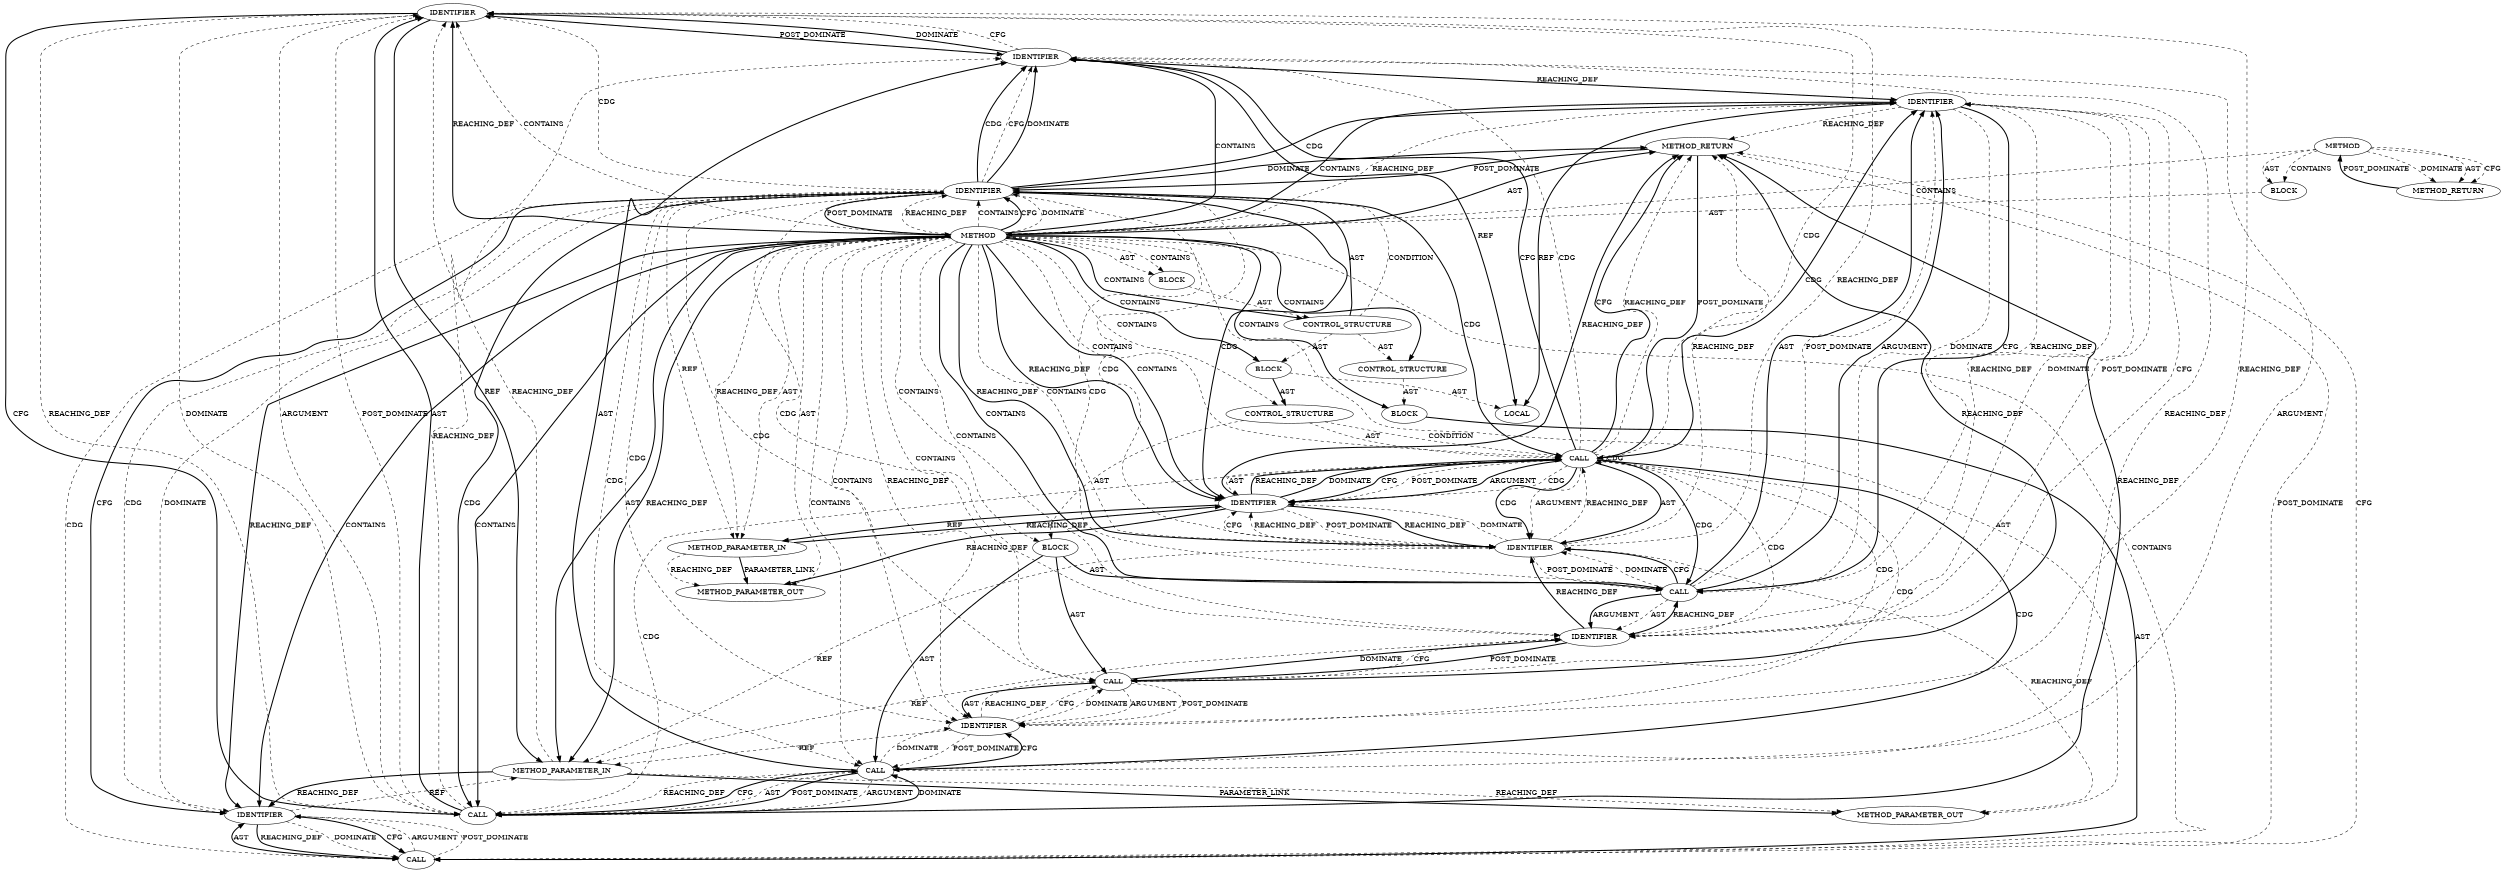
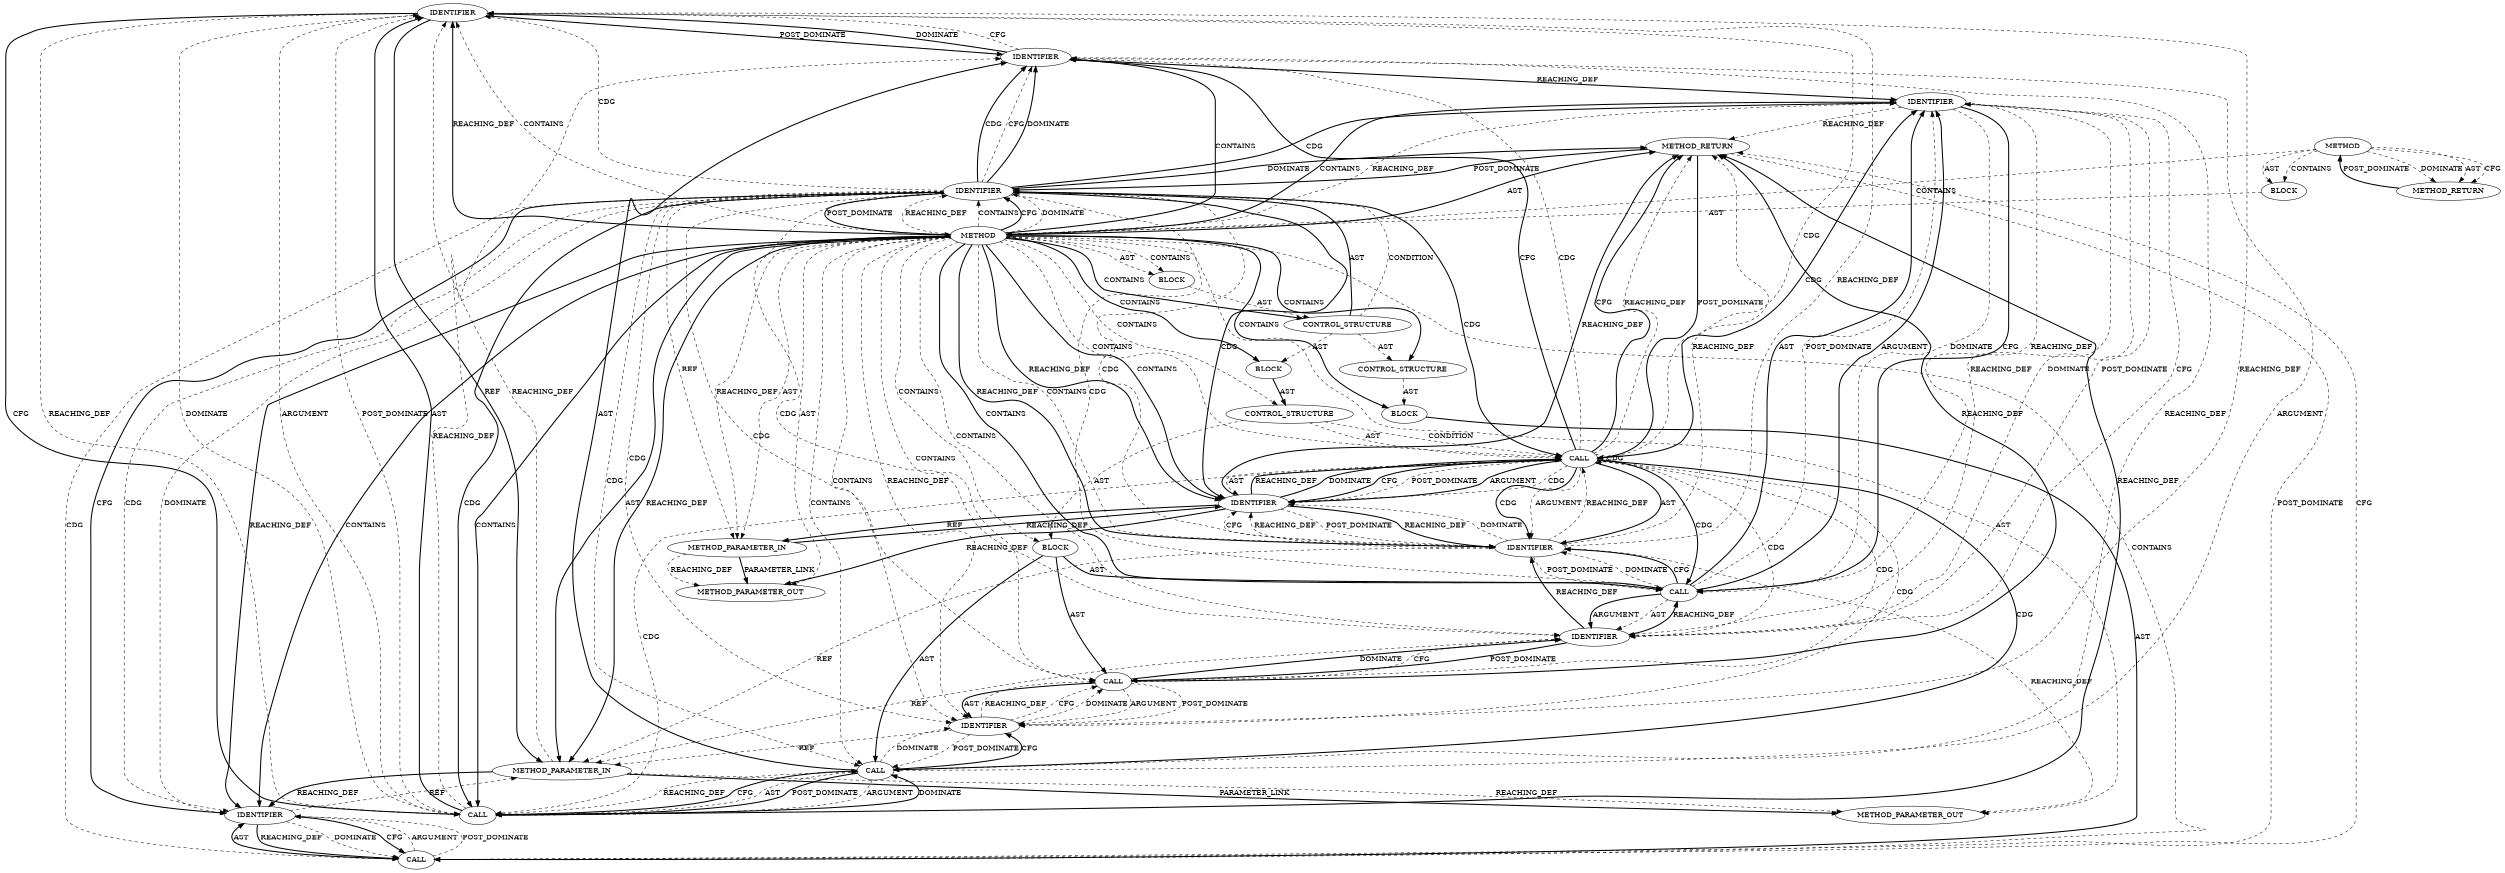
  digraph {
    node [ARGUMENT_INDEX=-1 CODE=f COLUMN_NUMBER=4 LINE_NUMBER=1 ORDER=1 TYPE_FULL_NAME=BIO]
    edge [style=dashed]
    n1 [ARGUMENT_INDEX=1 COLUMN_NUMBER=19 LINE_NUMBER=8 NAME=f label=IDENTIFIER]
    n2 [ARGUMENT_INDEX=1 CODE=tbio LINE_NUMBER=8 NAME=tbio label=IDENTIFIER]
    n3 [ARGUMENT_INDEX=1 COLUMN_NUMBER=13 LINE_NUMBER=9 NAME=f label=IDENTIFIER]
    n4 [CODE="BIO *f" COLUMN_NUMBER=26 EVALUATION_STRATEGY=BY_VALUE INDEX=1 IS_VARIADIC=false NAME=f label=METHOD_PARAMETER_IN ARGUMENT_INDEX=""]
    n5 [ARGUMENT_INDEX=2 CODE="BIO_pop(f)" COLUMN_NUMBER=11 DISPATCH_TYPE=STATIC_DISPATCH LINE_NUMBER=8 METHOD_FULL_NAME=BIO_pop NAME=BIO_pop ORDER=2 TYPE_FULL_NAME="<empty>" label=CALL]
    n6 [CODE=void COLUMN_NUMBER=1 EVALUATION_STRATEGY=BY_VALUE ORDER=4 TYPE_FULL_NAME=void label=METHOD_RETURN ARGUMENT_INDEX=""]
    n7 [CODE="f != upto" COLUMN_NUMBER=10 DISPATCH_TYPE=STATIC_DISPATCH LINE_NUMBER=12 METHOD_FULL_NAME="<operator>.notEquals" NAME="<operator>.notEquals" ORDER=2 TYPE_FULL_NAME="<empty>" label=CALL]
    n8 [CODE="BIO_free_all(f)" COLUMN_NUMBER=3 DISPATCH_TYPE=STATIC_DISPATCH LINE_NUMBER=15 METHOD_FULL_NAME=BIO_free_all NAME=BIO_free_all TYPE_FULL_NAME="<empty>" label=CALL]
    n9 [CODE=upto COLUMN_NUMBER=6 LINE_NUMBER=3 NAME=upto label=IDENTIFIER]
    n10 [CODE="BIO *f" COLUMN_NUMBER=26 EVALUATION_STRATEGY=BY_VALUE INDEX=1 IS_VARIADIC=false NAME=f label=METHOD_PARAMETER_OUT ARGUMENT_INDEX=""]
    n11 [CODE="do \n			{\n			tbio = BIO_pop(f);\n			BIO_free(f);\n			f = tbio;\n			}\n		while (f != upto);" COLUMN_NUMBER=3 CONTROL_STRUCTURE_TYPE=DO LINE_NUMBER=6 ORDER=2 PARSER_TYPE_NAME=CASTDoStatement label=CONTROL_STRUCTURE TYPE_FULL_NAME=""]
    n12 [CODE="<empty>" LINE_NUMBER=7 TYPE_FULL_NAME=void label=BLOCK]
    n13 [ARGUMENT_INDEX=1 LINE_NUMBER=10 NAME=f label=IDENTIFIER]
    n14 [ARGUMENT_INDEX=2 CODE=tbio COLUMN_NUMBER=8 LINE_NUMBER=10 NAME=tbio ORDER=2 label=IDENTIFIER]
    n15 [ARGUMENT_INDEX=1 COLUMN_NUMBER=10 LINE_NUMBER=12 NAME=f label=IDENTIFIER]
    n16 [CODE="f = tbio" DISPATCH_TYPE=STATIC_DISPATCH LINE_NUMBER=10 METHOD_FULL_NAME="<operator>.assignment" NAME="<operator>.assignment" ORDER=3 TYPE_FULL_NAME="<empty>" label=CALL]
    n17 [CODE="BIO_free(f)" DISPATCH_TYPE=STATIC_DISPATCH LINE_NUMBER=9 METHOD_FULL_NAME=BIO_free NAME=BIO_free ORDER=2 TYPE_FULL_NAME="<empty>" label=CALL]
    n18 [CODE="tbio = BIO_pop(f)" DISPATCH_TYPE=STATIC_DISPATCH LINE_NUMBER=8 METHOD_FULL_NAME="<operator>.assignment" NAME="<operator>.assignment" TYPE_FULL_NAME="<empty>" label=CALL]
-   n19 [CODE="BIO* tbio" COLUMN_NUMBER=7 LINE_NUMBER=5 NAME=tbio label=LOCAL ARGUMENT_INDEX=""]
    n20 [CODE="<empty>" COLUMN_NUMBER=3 LINE_NUMBER=4 ORDER=2 TYPE_FULL_NAME=void label=BLOCK]
    n21 [AST_PARENT_FULL_NAME="/home/kb/PycharmProjects/in-line-we-trust/data/raw/openssl/functions/do_free_upto--852bd35065cd9c92a3c9.c:<global>" AST_PARENT_TYPE=TYPE_DECL CODE="void do_free_upto (BIO *f,BIO *upto)" COLUMN_NUMBER=1 COLUMN_NUMBER_END=2 FILENAME="/home/kb/PycharmProjects/in-line-we-trust/data/raw/openssl/functions/do_free_upto--852bd35065cd9c92a3c9.c" FULL_NAME=do_free_upto IS_EXTERNAL=false LINE_NUMBER_END=16 NAME=do_free_upto SIGNATURE="void do_free_upto (BIO*,BIO*)" label=METHOD ARGUMENT_INDEX="" TYPE_FULL_NAME=""]
    n22 [CODE="BIO *upto" COLUMN_NUMBER=34 EVALUATION_STRATEGY=BY_VALUE INDEX=2 IS_VARIADIC=false NAME=upto ORDER=2 label=METHOD_PARAMETER_IN ARGUMENT_INDEX=""]
    n23 [CODE="<empty>" COLUMN_NUMBER=2 LINE_NUMBER=2 ORDER=3 TYPE_FULL_NAME=void label=BLOCK]
    n24 [CODE="if (upto)" COLUMN_NUMBER=2 CONTROL_STRUCTURE_TYPE=IF LINE_NUMBER=3 PARSER_TYPE_NAME=CASTIfStatement label=CONTROL_STRUCTURE TYPE_FULL_NAME=""]
    n25 [ARGUMENT_INDEX=1 COLUMN_NUMBER=16 LINE_NUMBER=15 NAME=f label=IDENTIFIER]
    n26 [ARGUMENT_INDEX=2 CODE=upto COLUMN_NUMBER=15 LINE_NUMBER=12 NAME=upto ORDER=2 label=IDENTIFIER]
    n27 [CODE=else COLUMN_NUMBER=3 CONTROL_STRUCTURE_TYPE=ELSE LINE_NUMBER=15 ORDER=3 PARSER_TYPE_NAME=CASTExpressionStatement label=CONTROL_STRUCTURE TYPE_FULL_NAME=""]
    n28 [CODE="BIO *upto" COLUMN_NUMBER=34 EVALUATION_STRATEGY=BY_VALUE INDEX=2 IS_VARIADIC=false NAME=upto ORDER=2 label=METHOD_PARAMETER_OUT ARGUMENT_INDEX=""]
    n29 [CODE="<empty>" COLUMN_NUMBER=3 LINE_NUMBER=15 TYPE_FULL_NAME=void label=BLOCK]
    n30 [CODE=RET EVALUATION_STRATEGY=BY_VALUE ORDER=2 TYPE_FULL_NAME=ANY label=METHOD_RETURN ARGUMENT_INDEX="" COLUMN_NUMBER="" LINE_NUMBER=""]
    n31 [AST_PARENT_FULL_NAME="/home/kb/PycharmProjects/in-line-we-trust/data/raw/openssl/functions/do_free_upto--852bd35065cd9c92a3c9.c:<global>" AST_PARENT_TYPE=TYPE_DECL CODE="<global>" FILENAME="/home/kb/PycharmProjects/in-line-we-trust/data/raw/openssl/functions/do_free_upto--852bd35065cd9c92a3c9.c" FULL_NAME="/home/kb/PycharmProjects/in-line-we-trust/data/raw/openssl/functions/do_free_upto--852bd35065cd9c92a3c9.c:<global>" IS_EXTERNAL=false LINE_NUMBER_END=16 NAME="<global>" label=METHOD ARGUMENT_INDEX="" COLUMN_NUMBER="" TYPE_FULL_NAME=""]
    n32 [CODE="<empty>" TYPE_FULL_NAME=ANY label=BLOCK COLUMN_NUMBER="" LINE_NUMBER=""]
    n1 -> n2 [label=POST_DOMINATE style=bold]
    n1 -> n3 [VARIABLE=f label=REACHING_DEF]
    n1 -> n4 [label=REF style=bold]
    n1 -> n5 [label=CFG style=bold]
    n1 -> n5 [VARIABLE=f label=REACHING_DEF]
    n1 -> n5 [label=DOMINATE]
    n2 -> n1 [label=DOMINATE style=bold]
    n2 -> n1 [label=CFG]
    n2 -> n14 [VARIABLE=tbio label=REACHING_DEF style=bold]
    n2 -> n18 [VARIABLE=tbio label=REACHING_DEF]
-   n2 -> n19 [label=REF style=bold]
    n3 -> n4 [label=REF]
    n3 -> n17 [VARIABLE=f label=REACHING_DEF]
    n3 -> n17 [label=CFG]
    n3 -> n17 [label=DOMINATE]
    n3 -> n18 [label=POST_DOMINATE]
    n4 -> n1 [VARIABLE=f label=REACHING_DEF]
    n4 -> n10 [VARIABLE=f label=REACHING_DEF]
    n4 -> n10 [label=PARAMETER_LINK style=bold]
    n4 -> n25 [VARIABLE=f label=REACHING_DEF style=bold]
    n5 -> n1 [label=ARGUMENT]
    n5 -> n1 [label=POST_DOMINATE]
    n5 -> n1 [label=AST style=bold]
    n5 -> n2 [VARIABLE="BIO_pop(f)" label=REACHING_DEF]
    n5 -> n6 [VARIABLE="BIO_pop(f)" label=REACHING_DEF style=bold]
    n5 -> n18 [label=DOMINATE style=bold]
    n5 -> n18 [VARIABLE="BIO_pop(f)" label=REACHING_DEF]
    n5 -> n18 [label=CFG style=bold]
    n6 -> n7 [label=POST_DOMINATE style=bold]
    n6 -> n8 [label=POST_DOMINATE]
    n6 -> n9 [label=POST_DOMINATE style=bold]
    n7 -> n1 [label=CDG]
    n7 -> n2 [label=CDG]
    n7 -> n2 [label=CFG style=bold]
    n7 -> n3 [label=CDG]
    n7 -> n5 [label=CDG]
    n7 -> n6 [label=CFG style=bold]
    n7 -> n6 [VARIABLE="f != upto" label=REACHING_DEF]
    n7 -> n7 [label=CDG]
    n7 -> n13 [label=CDG]
    n7 -> n14 [label=CDG style=bold]
    n7 -> n15 [label=CDG style=bold]
    n7 -> n15 [label=ARGUMENT]
    n7 -> n15 [label=AST style=bold]
    n7 -> n16 [label=CDG style=bold]
    n7 -> n17 [label=CDG]
    n7 -> n18 [label=CDG style=bold]
    n7 -> n26 [label=POST_DOMINATE]
    n7 -> n26 [label=ARGUMENT style=bold]
    n7 -> n26 [label=CDG]
    n7 -> n26 [label=AST]
    n8 -> n6 [label=CFG]
    n8 -> n25 [label=ARGUMENT]
    n8 -> n25 [label=POST_DOMINATE]
    n8 -> n25 [label=AST style=bold]
    n9 -> n1 [label=CDG]
    n9 -> n2 [label=CFG]
    n9 -> n2 [label=DOMINATE style=bold]
    n9 -> n2 [label=CDG style=bold]
    n9 -> n3 [label=CDG]
    n9 -> n5 [label=CDG style=bold]
    n9 -> n6 [label=DOMINATE style=bold]
    n9 -> n7 [label=CDG style=bold]
    n9 -> n8 [label=CDG]
    n9 -> n13 [label=CDG]
    n9 -> n14 [label=CDG style=bold]
    n9 -> n15 [label=CDG]
    n9 -> n16 [label=CDG]
    n9 -> n17 [label=CDG]
    n9 -> n18 [label=CDG]
    n9 -> n21 [label=POST_DOMINATE style=bold]
    n9 -> n22 [label=REF]
    n9 -> n25 [label=DOMINATE]
    n9 -> n25 [label=CFG style=bold]
    n9 -> n25 [label=CDG]
    n9 -> n26 [label=CDG style=bold]
    n11 -> n7 [label=CONDITION]
    n11 -> n7 [label=AST]
    n11 -> n12 [label=AST]
    n12 -> n16 [label=AST style=bold]
    n12 -> n17 [label=AST style=bold]
    n12 -> n18 [label=AST style=bold]
    n13 -> n4 [label=REF]
    n13 -> n14 [label=DOMINATE]
    n13 -> n14 [label=CFG]
    n13 -> n15 [VARIABLE=f label=REACHING_DEF style=bold]
    n13 -> n16 [VARIABLE=f label=REACHING_DEF style=bold]
    n13 -> n17 [label=POST_DOMINATE style=bold]
    n14 -> n6 [VARIABLE=tbio label=REACHING_DEF]
    n14 -> n13 [label=POST_DOMINATE]
    n14 -> n13 [VARIABLE=tbio label=REACHING_DEF]
    n14 -> n16 [label=DOMINATE]
    n14 -> n16 [label=CFG style=bold]
    n14 -> n16 [VARIABLE=tbio label=REACHING_DEF]
-   n14 -> n19 [label=REF style=bold]
    n15 -> n1 [VARIABLE=f label=REACHING_DEF]
    n15 -> n4 [label=REF]
    n15 -> n6 [VARIABLE=f label=REACHING_DEF]
    n15 -> n7 [VARIABLE=f label=REACHING_DEF]
    n15 -> n10 [VARIABLE=f label=REACHING_DEF]
    n15 -> n16 [label=POST_DOMINATE]
    n15 -> n26 [label=DOMINATE]
    n15 -> n26 [label=CFG]
    n15 -> n26 [VARIABLE=f label=REACHING_DEF]
    n16 -> n13 [label=AST]
    n16 -> n13 [label=ARGUMENT style=bold]
    n16 -> n14 [label=AST style=bold]
    n16 -> n14 [label=POST_DOMINATE]
    n16 -> n14 [label=ARGUMENT style=bold]
    n16 -> n15 [label=DOMINATE]
    n16 -> n15 [label=CFG style=bold]
    n17 -> n3 [label=ARGUMENT]
    n17 -> n3 [label=POST_DOMINATE]
    n17 -> n3 [label=AST style=bold]
    n17 -> n6 [VARIABLE="BIO_free(f)" label=REACHING_DEF style=bold]
    n17 -> n13 [label=DOMINATE style=bold]
    n17 -> n13 [label=CFG]
    n18 -> n2 [label=ARGUMENT]
    n18 -> n2 [label=AST style=bold]
    n18 -> n3 [label=CFG style=bold]
    n18 -> n3 [label=DOMINATE]
    n18 -> n5 [label=AST]
    n18 -> n5 [label=POST_DOMINATE style=bold]
    n18 -> n5 [label=ARGUMENT]
    n20 -> n11 [label=AST style=bold]
-   n20 -> n19 [label=AST]
    n21 -> n1 [label=REACHING_DEF style=bold]
    n21 -> n1 [label=CONTAINS]
    n21 -> n2 [label=CONTAINS style=bold]
    n21 -> n3 [label=CONTAINS]
    n21 -> n3 [label=REACHING_DEF]
    n21 -> n4 [label=AST style=bold]
    n21 -> n4 [label=REACHING_DEF style=bold]
    n21 -> n5 [label=CONTAINS style=bold]
    n21 -> n6 [label=AST style=bold]
    n21 -> n7 [label=CONTAINS]
    n21 -> n8 [label=CONTAINS]
    n21 -> n9 [label=REACHING_DEF]
    n21 -> n9 [label=CONTAINS]
    n21 -> n9 [label=CFG style=bold]
    n21 -> n9 [label=DOMINATE]
    n21 -> n10 [label=AST]
    n21 -> n11 [label=CONTAINS]
    n21 -> n12 [label=CONTAINS]
    n21 -> n13 [label=CONTAINS]
    n21 -> n14 [label=CONTAINS style=bold]
    n21 -> n14 [label=REACHING_DEF]
    n21 -> n15 [label=REACHING_DEF style=bold]
    n21 -> n15 [label=CONTAINS]
    n21 -> n16 [label=CONTAINS style=bold]
    n21 -> n17 [label=CONTAINS]
    n21 -> n18 [label=CONTAINS]
    n21 -> n20 [label=CONTAINS style=bold]
    n21 -> n22 [label=REACHING_DEF]
    n21 -> n22 [label=AST]
    n21 -> n23 [label=CONTAINS]
    n21 -> n23 [label=AST]
    n21 -> n24 [label=CONTAINS style=bold]
    n21 -> n25 [label=REACHING_DEF style=bold]
    n21 -> n25 [label=CONTAINS style=bold]
    n21 -> n26 [label=REACHING_DEF style=bold]
    n21 -> n26 [label=CONTAINS style=bold]
    n21 -> n27 [label=CONTAINS style=bold]
    n21 -> n28 [label=AST]
    n21 -> n29 [label=CONTAINS style=bold]
    n22 -> n26 [VARIABLE=upto label=REACHING_DEF style=bold]
    n22 -> n28 [VARIABLE=upto label=REACHING_DEF]
    n22 -> n28 [label=PARAMETER_LINK style=bold]
    n23 -> n24 [label=AST]
    n24 -> n9 [label=CONDITION]
    n24 -> n9 [label=AST style=bold]
    n24 -> n20 [label=AST]
    n24 -> n27 [label=AST]
    n25 -> n4 [label=REF]
    n25 -> n8 [VARIABLE=f label=REACHING_DEF style=bold]
    n25 -> n8 [label=DOMINATE]
    n25 -> n8 [label=CFG style=bold]
    n26 -> n6 [VARIABLE=upto label=REACHING_DEF style=bold]
    n26 -> n7 [VARIABLE=upto label=REACHING_DEF style=bold]
    n26 -> n7 [label=DOMINATE style=bold]
    n26 -> n7 [label=CFG style=bold]
    n26 -> n15 [VARIABLE=upto label=REACHING_DEF style=bold]
    n26 -> n15 [label=POST_DOMINATE]
    n26 -> n22 [label=REF style=bold]
    n26 -> n28 [VARIABLE=upto label=REACHING_DEF style=bold]
    n27 -> n29 [label=AST]
    n29 -> n8 [label=AST style=bold]
    n30 -> n31 [label=POST_DOMINATE style=bold]
    n31 -> n21 [label=CONTAINS]
    n31 -> n30 [label=DOMINATE]
    n31 -> n30 [label=AST]
    n31 -> n30 [label=CFG]
    n31 -> n32 [label=AST]
    n31 -> n32 [label=CONTAINS]
    n32 -> n21 [label=AST]
  }
